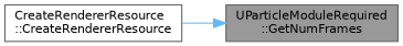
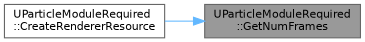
  digraph {
    rankdir=RL
    node [fontname=Helvetica fontsize=10 shape=box style=filled]
    n1 [color=gray40 fillcolor=grey60 fontcolor=black height=0.2 label="UParticleModuleRequired\l::GetNumFrames" width=0.4]
-   n2 [color=grey40 fillcolor=white height=0.2 label="CreateRendererResource\l::CreateRendererResource" width=0.4]
+   n2 [color=grey40 fillcolor=white height=0.2 label="UParticleModuleRequired\l::CreateRendererResource" width=0.4]
    n1 -> n2 [color=steelblue1 dir=back fontname=Helvetica fontsize=10 labelfontname=Helvetica labelfontsize=10 style=solid]
  }
